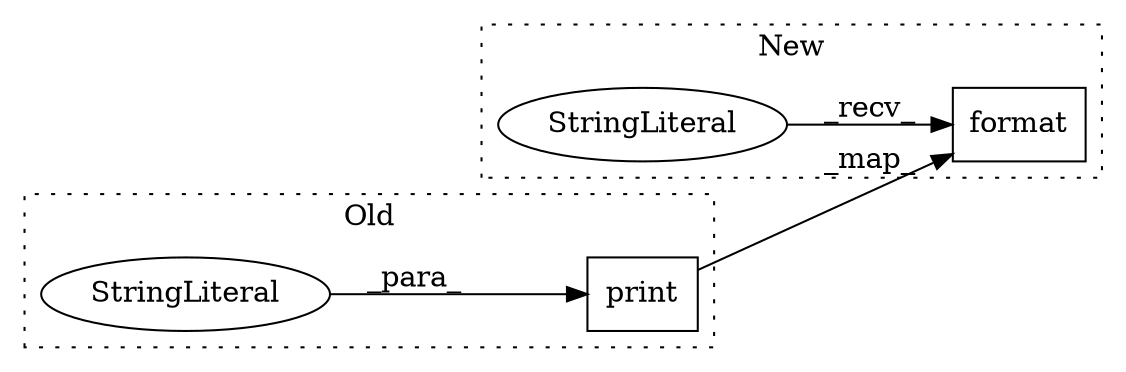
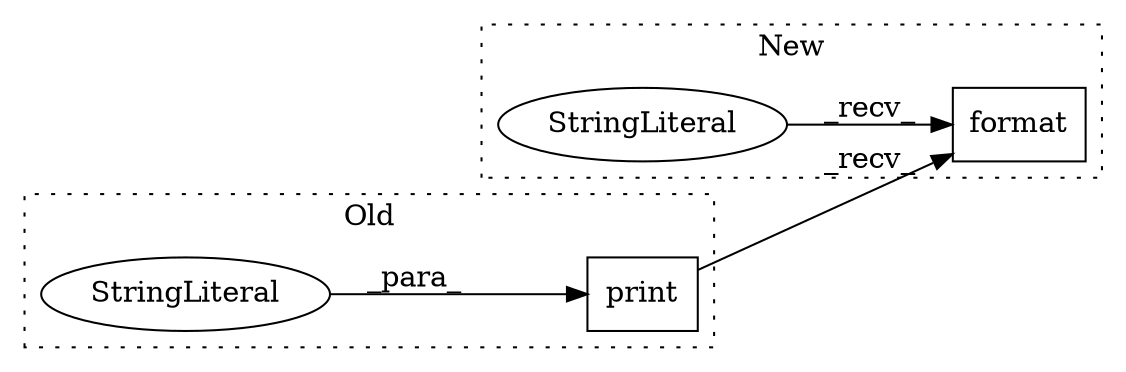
  digraph {
    rankdir=LR
    node [a=32 shape=box]
    n1 [l="6,1" label=print s="7485,7573"]
    n2 [a=45 l=6 label=StringLiteral s=7567 shape=ellipse]
    n3 [l="7,1" label=format s="7611,7648"]
    n4 [a=45 l=50 label=StringLiteral s=7560 shape=ellipse]
    subgraph cluster_1 {
      label=Old
      style=dotted
      n1
      n2
    }
    subgraph cluster_2 {
      label=New
      style=dotted
      n3
      n4
    }
-   n1 -> n3 [label=_map_]
+   n1 -> n3 [label=_recv_]
    n2 -> n1 [label=_para_]
    n4 -> n3 [label=_recv_]
  }
